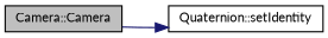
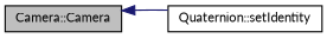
  digraph {
    rankdir=LR
    fontname=Lato
    node [color=black fontname=Lato fontsize=10 shape=record style=filled]
    n1 [fillcolor=grey75 fontcolor=black height=0.2 label="Camera::Camera" width=0.4]
    n2 [fillcolor=white height=0.2 label="Quaternion::setIdentity" width=0.4]
-   n1 -> n2 [color=midnightblue fontname=Lato fontsize=10 labelfontname=Helvetica labelfontsize=10 style=solid]
+   n2 -> n1 [color=midnightblue fontname=Lato fontsize=10 labelfontname=Helvetica labelfontsize=10 style=solid]
  }
